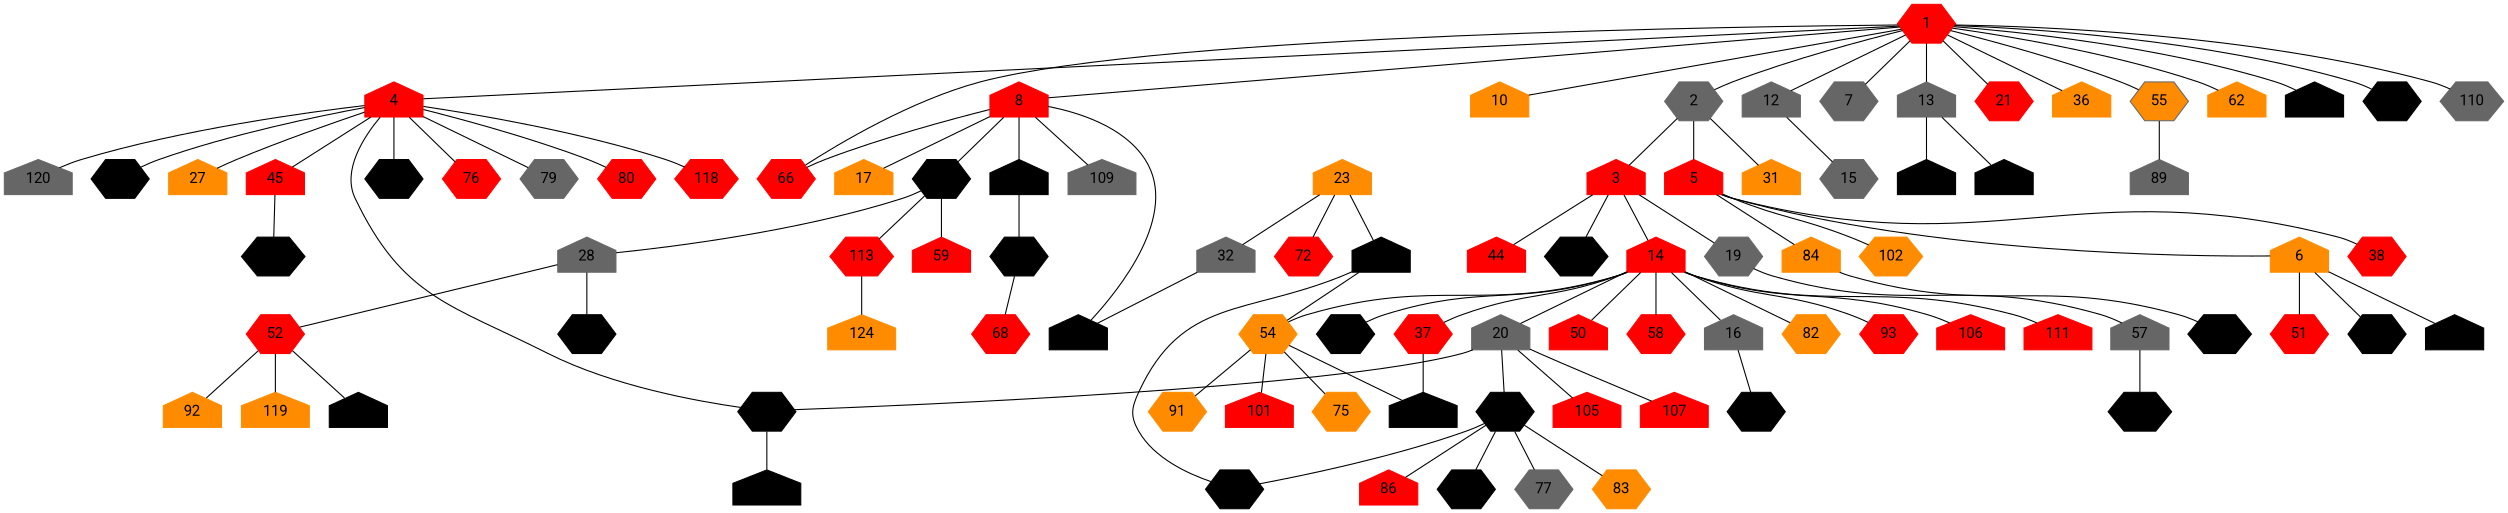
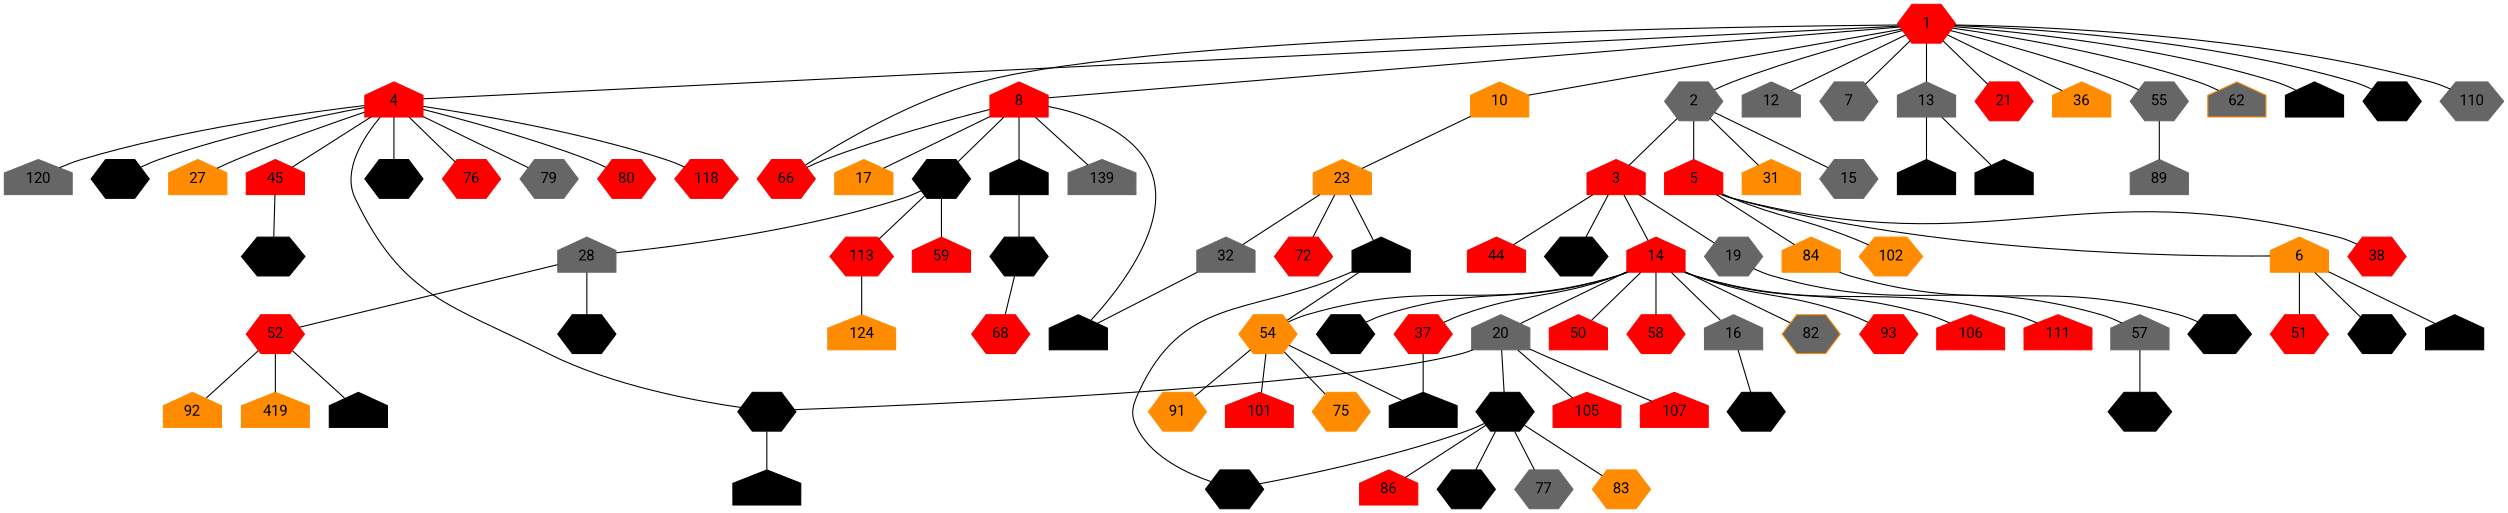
  graph {
    fontname=Roboto
    node [color=red fontname=Roboto shape=house style=filled]
    edge [fontname=Roboto]
    1 [shape=hexagon super="+56"]
    2 [color=gray40 shape=hexagon super="+39"]
    4 [super="+42"]
    7 [color=gray40 shape=hexagon]
    8 [super="+43"]
    10 [color=darkorange]
    12 [color=gray40]
    13 [color=gray40 super="+18"]
    21 [shape=hexagon]
    36 [color=darkorange]
-   55 [color=gray40 shape=hexagon fillcolor=darkorange]
-   62 [color=darkorange]
+   55 [color=gray40 shape=hexagon]
+   62 [color=darkorange fillcolor=gray40]
    66 [shape=hexagon super="+69"]
    67 [color=black]
    71 [color=black shape=hexagon]
    110 [color=gray40 shape=hexagon]
    3 [super="+60"]
    5 [super="+33"]
    15 [color=gray40 shape=hexagon]
    31 [color=darkorange super="+48"]
    11 [color=black shape=hexagon]
    27 [color=darkorange]
    45 [super="+61"]
    53 [color=black shape=hexagon super="+97"]
    65 [color=black shape=hexagon]
    76 [shape=hexagon super="+116"]
    79 [color=gray40 shape=hexagon]
    80 [shape=hexagon]
    118 [shape=hexagon]
    120 [color=gray40]
    9 [color=black super="+95"]
    17 [color=darkorange]
    22 [color=black shape=hexagon super="+121"]
    73 [color=black]
-   109 [color=gray40]
+   109 [color=gray40 label=139]
    23 [color=darkorange super="+117"]
    26 [color=black]
    47 [color=black]
    89 [color=gray40]
    14 [super="+20"]
    19 [color=gray40 shape=hexagon]
    44
    122 [color=black shape=hexagon]
    6 [color=darkorange]
    38 [shape=hexagon super="+46"]
    84 [color=darkorange]
    102 [color=darkorange shape=hexagon]
    16 [color=gray40 super="+78"]
    24 [color=black shape=hexagon super="+123"]
    n50 [color=gray40 label=20 super="+85"]
    37 [shape=hexagon super="+87"]
    50
    54 [color=darkorange shape=hexagon super="+90"]
    58 [shape=hexagon]
-   82 [color=darkorange shape=hexagon]
+   82 [color=darkorange shape=hexagon fillcolor=gray40]
    93 [shape=hexagon]
    106
    111
    57 [color=gray40 super="+100"]
    125 [color=black shape=hexagon]
    115 [color=black]
    34 [color=black shape=hexagon super="+96"]
    40 [color=black]
    51 [shape=hexagon]
    114 [color=black shape=hexagon]
    30 [color=black shape=hexagon super="+112"]
    28 [color=gray40 super="+64"]
    59
    113 [shape=hexagon]
    68 [shape=hexagon]
    32 [color=gray40 super="+49"]
    35 [color=black super="+98"]
    72 [shape=hexagon super="+88"]
    25 [color=black shape=hexagon super="+103"]
    41 [color=black shape=hexagon super="+74"]
    105
    107
    108 [color=black]
    75 [color=darkorange shape=hexagon]
    91 [color=darkorange shape=hexagon]
    101
    104 [color=black shape=hexagon]
    52 [shape=hexagon super="+81"]
    70 [color=black shape=hexagon]
    124 [color=darkorange]
    63 [color=black shape=hexagon]
    92 [color=darkorange]
    94 [color=black]
-   119 [color=darkorange]
+   119 [color=darkorange label=419]
    77 [color=gray40 shape=hexagon]
    83 [color=darkorange shape=hexagon]
    86
    99 [color=black shape=hexagon]
    1 -- 2
    1 -- 4
    1 -- 7
    1 -- 8
    1 -- 10
    1 -- 12
    1 -- 13
    1 -- 21
    1 -- 36
    1 -- 55
    1 -- 62
    1 -- 66
    1 -- 67
    1 -- 71
    1 -- 110
    2 -- 3
    2 -- 5
-   12 -- 15
+   2 -- 15
    2 -- 31
    4 -- 11
    4 -- 27
    4 -- 45
    4 -- 53
    4 -- 65
    4 -- 76
    4 -- 79
    4 -- 80
    4 -- 118
    4 -- 120
    8 -- 66
    8 -- 9
    8 -- 17
    8 -- 22
    8 -- 73
    8 -- 109
+   10 -- 23
    13 -- 26
    13 -- 47
    55 -- 89
    3 -- 14
    3 -- 19
    3 -- 44
    3 -- 122
    5 -- 6
    5 -- 38
    5 -- 84
    5 -- 102
    45 -- 125
    53 -- 115
    9 -- 30
    22 -- 28
    22 -- 59
    22 -- 113
    23 -- 32
    23 -- 35
    23 -- 72
    14 -- 16
    14 -- 24
    14 -- n50
    14 -- 37
    14 -- 50
    14 -- 54
    14 -- 58
    14 -- 82
    14 -- 93
    14 -- 106
    14 -- 111
    19 -- 57
    6 -- 34
    6 -- 40
    6 -- 51
    84 -- 114
    16 -- 25
    n50 -- 53
    n50 -- 41
    n50 -- 105
    n50 -- 107
    37 -- 108
    54 -- 108
    54 -- 75
    54 -- 91
    54 -- 101
    57 -- 104
    30 -- 68
    28 -- 52
    28 -- 70
    113 -- 124
    32 -- 73
    35 -- 54
    35 -- 63
    41 -- 63
    41 -- 77
    41 -- 83
    41 -- 86
    41 -- 99
    52 -- 92
    52 -- 94
    52 -- 119
  }
